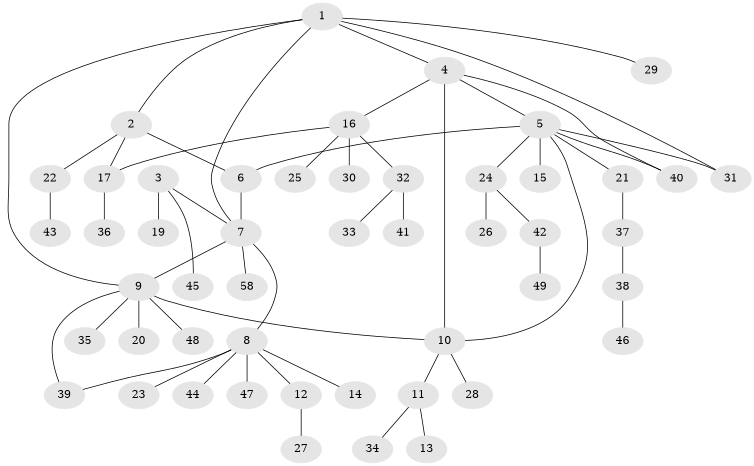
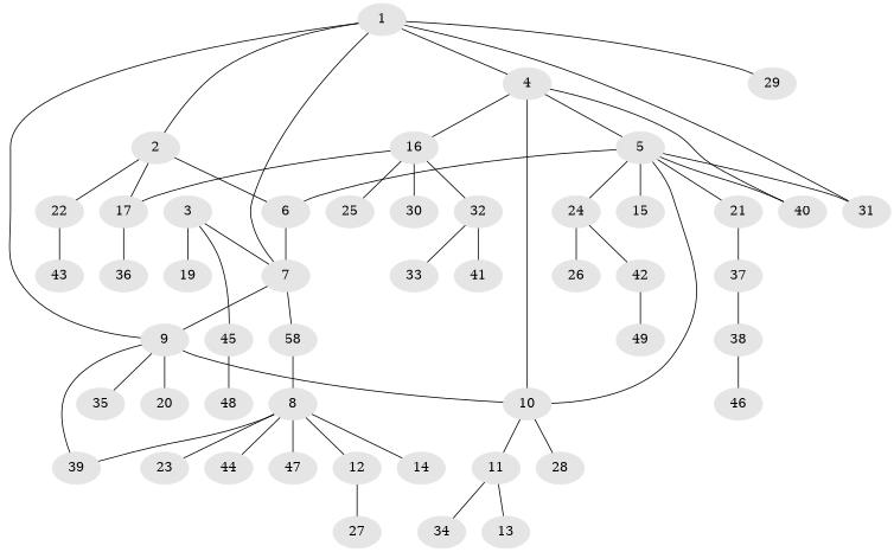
  graph {
    node [color=gray90 style=filled]
    1
    2
    4
    7
    9
    29
    31
    6
    17
    22
    5
    10
    16
    40
    8
    n16 [label=58]
    20
    39
    35
    36
    43
    3
    19
    45
    48
    15
    21
    24
    11
    28
    25
    30
    32
    37
    26
    42
    12
    14
    23
    44
    47
    27
    13
    34
    33
    41
    38
    49
    46
    1 -- 2
    1 -- 4
    1 -- 7
    1 -- 9
    1 -- 29
    1 -- 31
    2 -- 6
    2 -- 17
    2 -- 22
    4 -- 5
    4 -- 10
    4 -- 16
    4 -- 40
    7 -- 9
-   7 -- 8
+   n16 -- 8
    7 -- n16
    9 -- 10
    9 -- 20
    9 -- 39
    9 -- 35
    6 -- 7
    17 -- 36
    22 -- 43
    5 -- 31
    5 -- 6
    5 -- 10
    5 -- 40
    5 -- 15
    5 -- 21
    5 -- 24
    10 -- 11
    10 -- 28
    16 -- 17
    16 -- 25
    16 -- 30
    16 -- 32
    8 -- 39
    8 -- 12
    8 -- 14
    8 -- 23
    8 -- 44
    8 -- 47
    3 -- 7
    3 -- 19
    3 -- 45
-   9 -- 48
+   45 -- 48
    21 -- 37
    24 -- 26
    24 -- 42
    11 -- 13
    11 -- 34
    32 -- 33
    32 -- 41
    37 -- 38
    42 -- 49
    12 -- 27
    38 -- 46
  }
